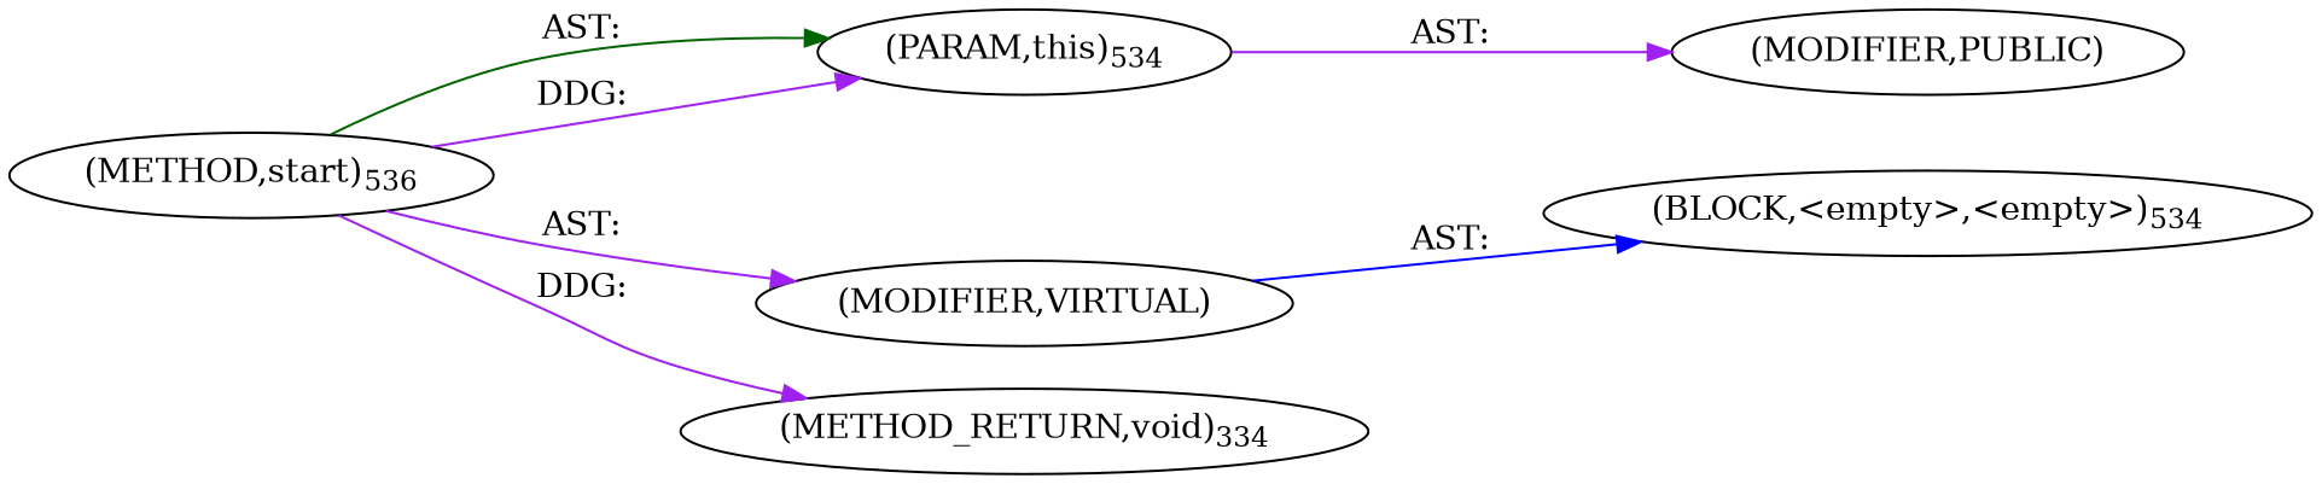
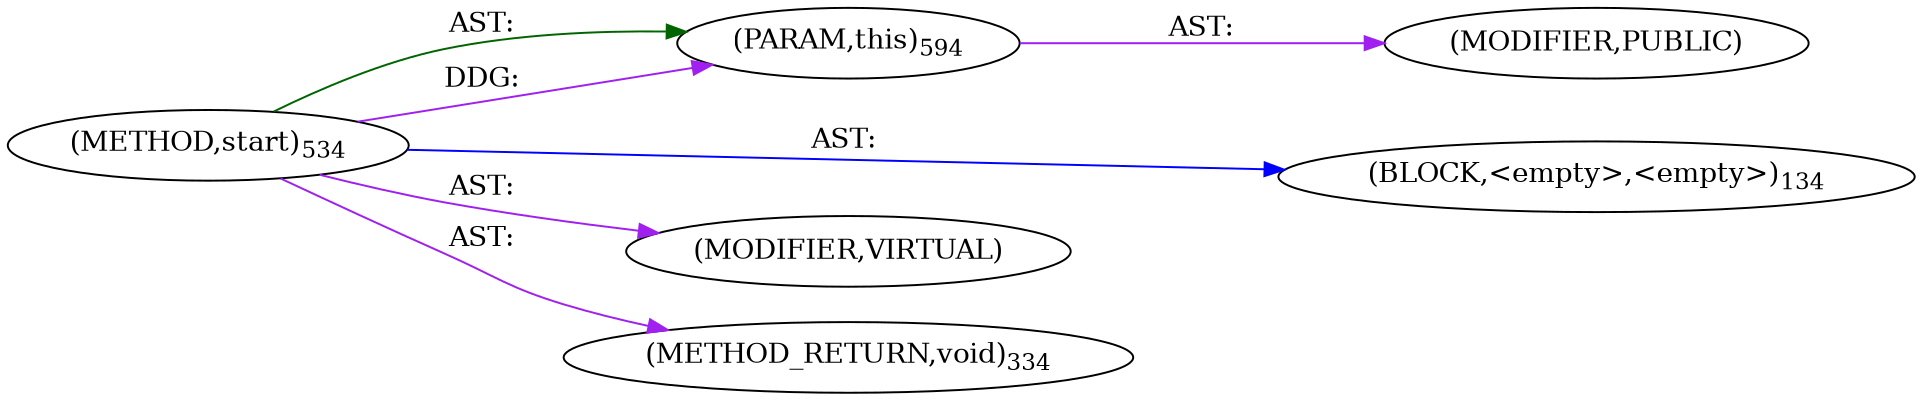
  digraph {
    rankdir=LR
    edge [color=purple]
-   n1 [label=<(METHOD,start)<SUB>536</SUB>>]
-   n2 [label=<(PARAM,this)<SUB>534</SUB>>]
-   n3 [label=<(BLOCK,&lt;empty&gt;,&lt;empty&gt;)<SUB>534</SUB>>]
+   n1 [label=<(METHOD,start)<SUB>534</SUB>>]
+   n2 [label=<(PARAM,this)<SUB>594</SUB>>]
+   n3 [label=<(BLOCK,&lt;empty&gt;,&lt;empty&gt;)<SUB>134</SUB>>]
    n4 [label=<(MODIFIER,VIRTUAL)>]
    n5 [label=<(METHOD_RETURN,void)<SUB>334</SUB>>]
    n6 [label=<(MODIFIER,PUBLIC)>]
    n1 -> n2 [color=darkgreen label="AST: "]
    n1 -> n2 [label="DDG: "]
-   n4 -> n3 [color=blue label="AST: "]
+   n1 -> n3 [color=blue label="AST: "]
    n1 -> n4 [label="AST: "]
-   n1 -> n5 [label="DDG: "]
+   n1 -> n5 [label="AST: "]
    n2 -> n6 [label="AST: "]
  }
